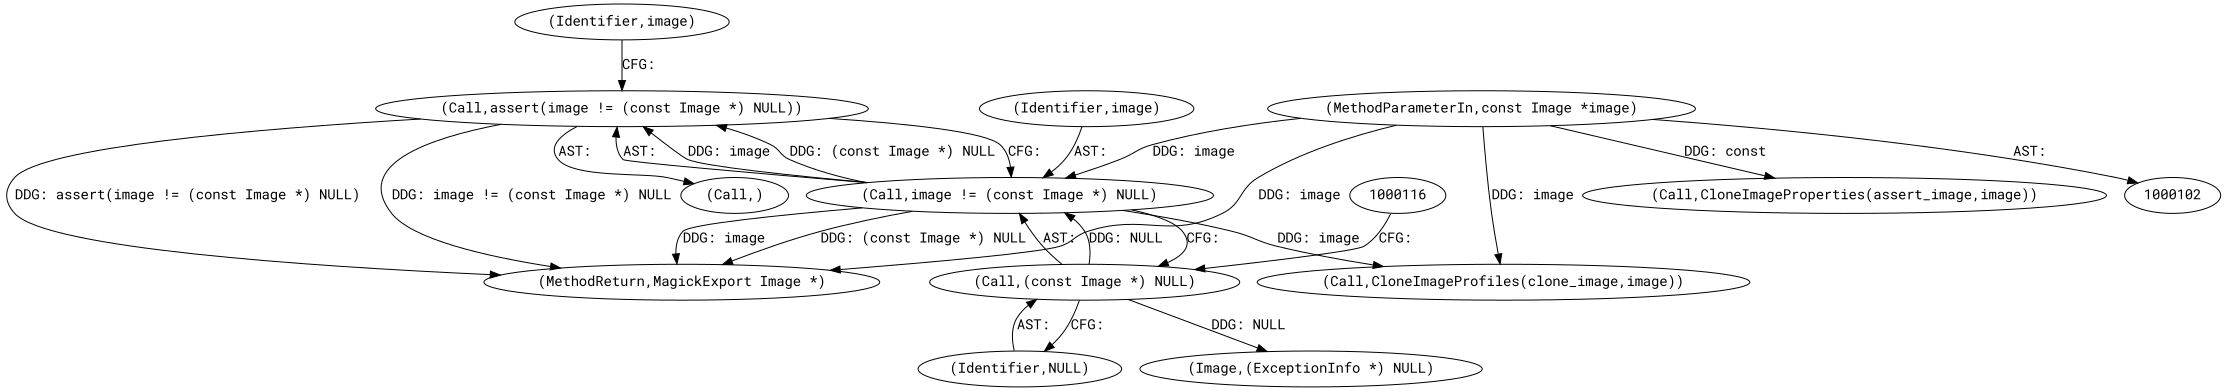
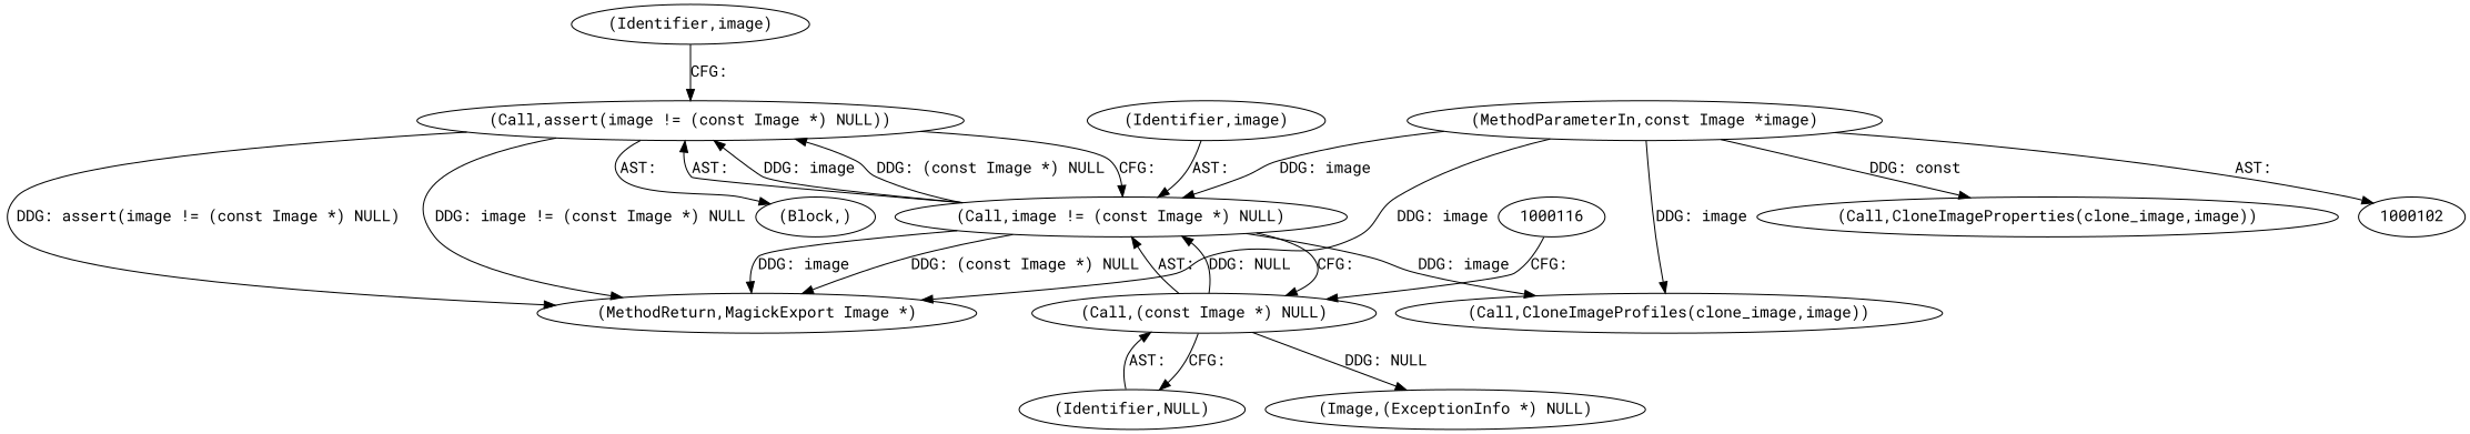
  digraph {
    fontname="Roboto Mono"
    node [fontname="Roboto Mono"]
    edge [fontname="Roboto Mono"]
    n1 [label="(Call,assert(image != (const Image *) NULL))"]
    n2 [label="(Call,image != (const Image *) NULL)"]
    n3 [label="(MethodReturn,MagickExport Image *)"]
-   n4 [label="(Call,)"]
+   n4 [label="(Block,)"]
    n5 [label="(Call,(const Image *) NULL)"]
    n6 [label="(Call,CloneImageProfiles(clone_image,image))"]
    n7 [label="(Identifier,NULL)"]
    n8 [label="(Image,(ExceptionInfo *) NULL)"]
    n9 [label="(MethodParameterIn,const Image *image)"]
-   n10 [label="(Call,CloneImageProperties(assert_image,image))"]
+   n10 [label="(Call,CloneImageProperties(clone_image,image))"]
    1000102
    n12 [label="(Identifier,image)"]
    n13 [label="(Identifier,image)"]
    1000116
    n1 -> n2 [label="CFG: "]
    n1 -> n3 [label="DDG: assert(image != (const Image *) NULL)"]
    n1 -> n3 [label="DDG: image != (const Image *) NULL"]
    n1 -> n4 [label="AST: "]
    n2 -> n1 [label="AST: "]
    n2 -> n1 [label="DDG: image"]
    n2 -> n1 [label="DDG: (const Image *) NULL"]
    n2 -> n3 [label="DDG: image"]
    n2 -> n3 [label="DDG: (const Image *) NULL"]
    n2 -> n5 [label="CFG: "]
    n2 -> n6 [label="DDG: image"]
    n5 -> n2 [label="AST: "]
    n5 -> n2 [label="DDG: NULL"]
    n5 -> n7 [label="CFG: "]
    n5 -> n8 [label="DDG: NULL"]
    n7 -> n5 [label="AST: "]
    n9 -> n2 [label="DDG: image"]
    n9 -> n3 [label="DDG: image"]
    n9 -> n6 [label="DDG: image"]
    n9 -> n10 [label="DDG: const"]
    n9 -> 1000102 [label="AST: "]
    n12 -> n2 [label="AST: "]
    n13 -> n1 [label="CFG: "]
    1000116 -> n5 [label="CFG: "]
  }
